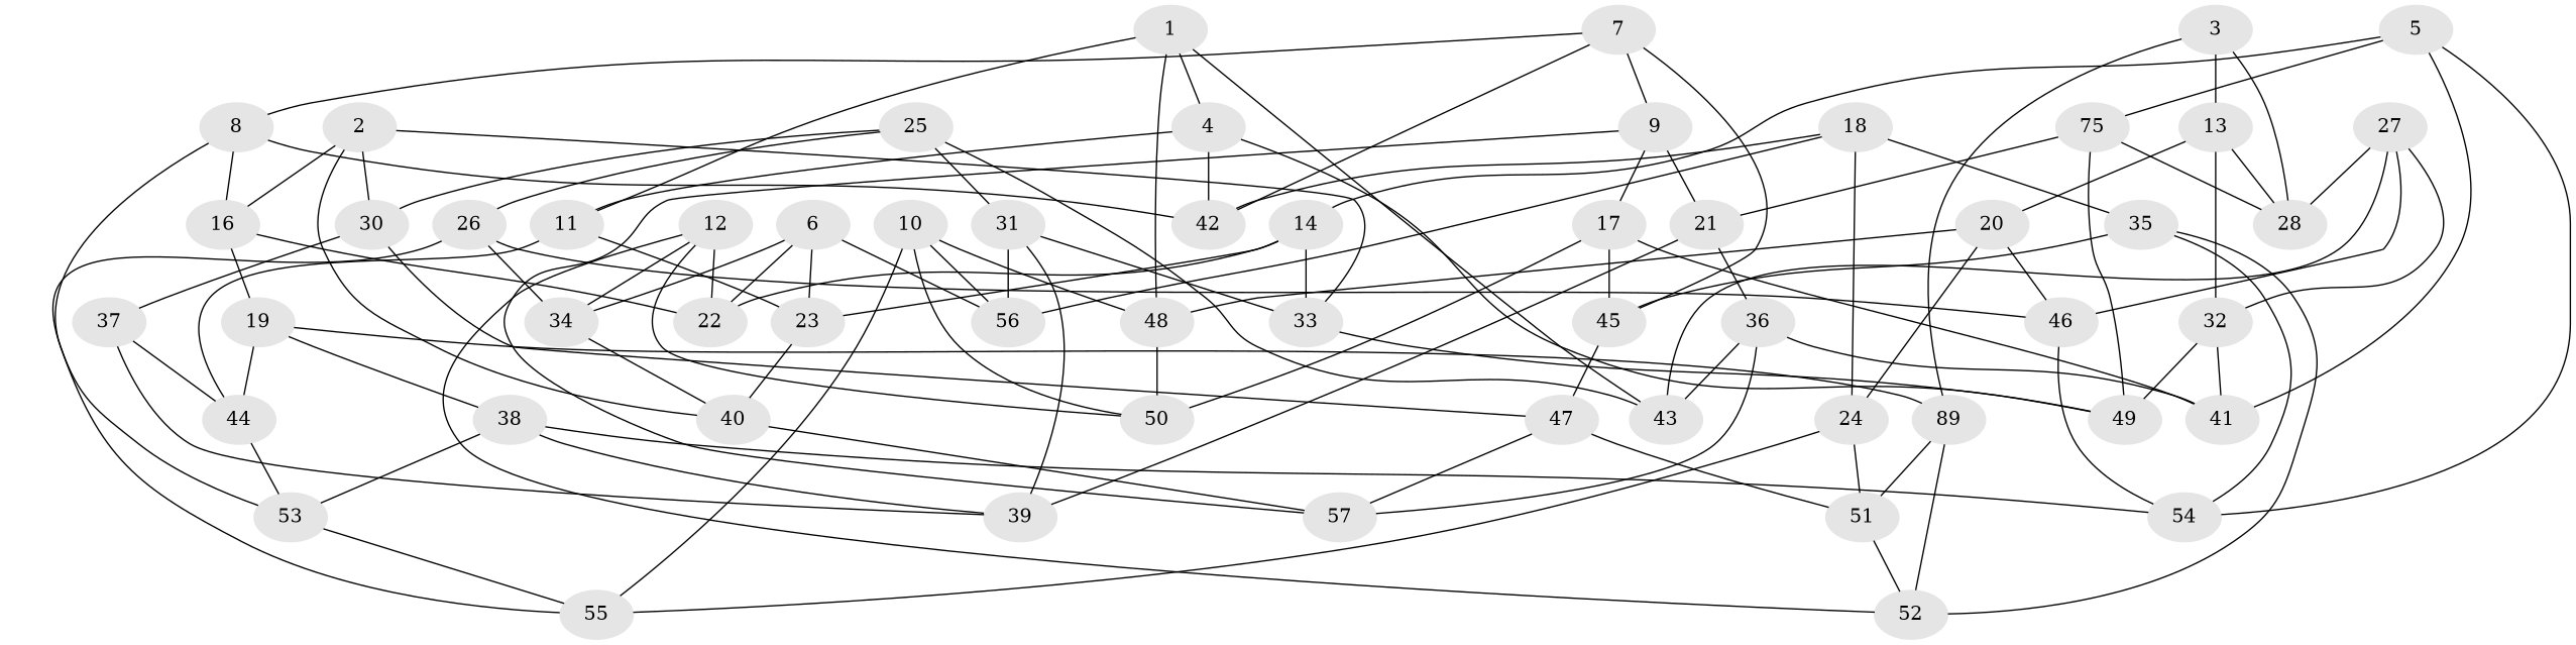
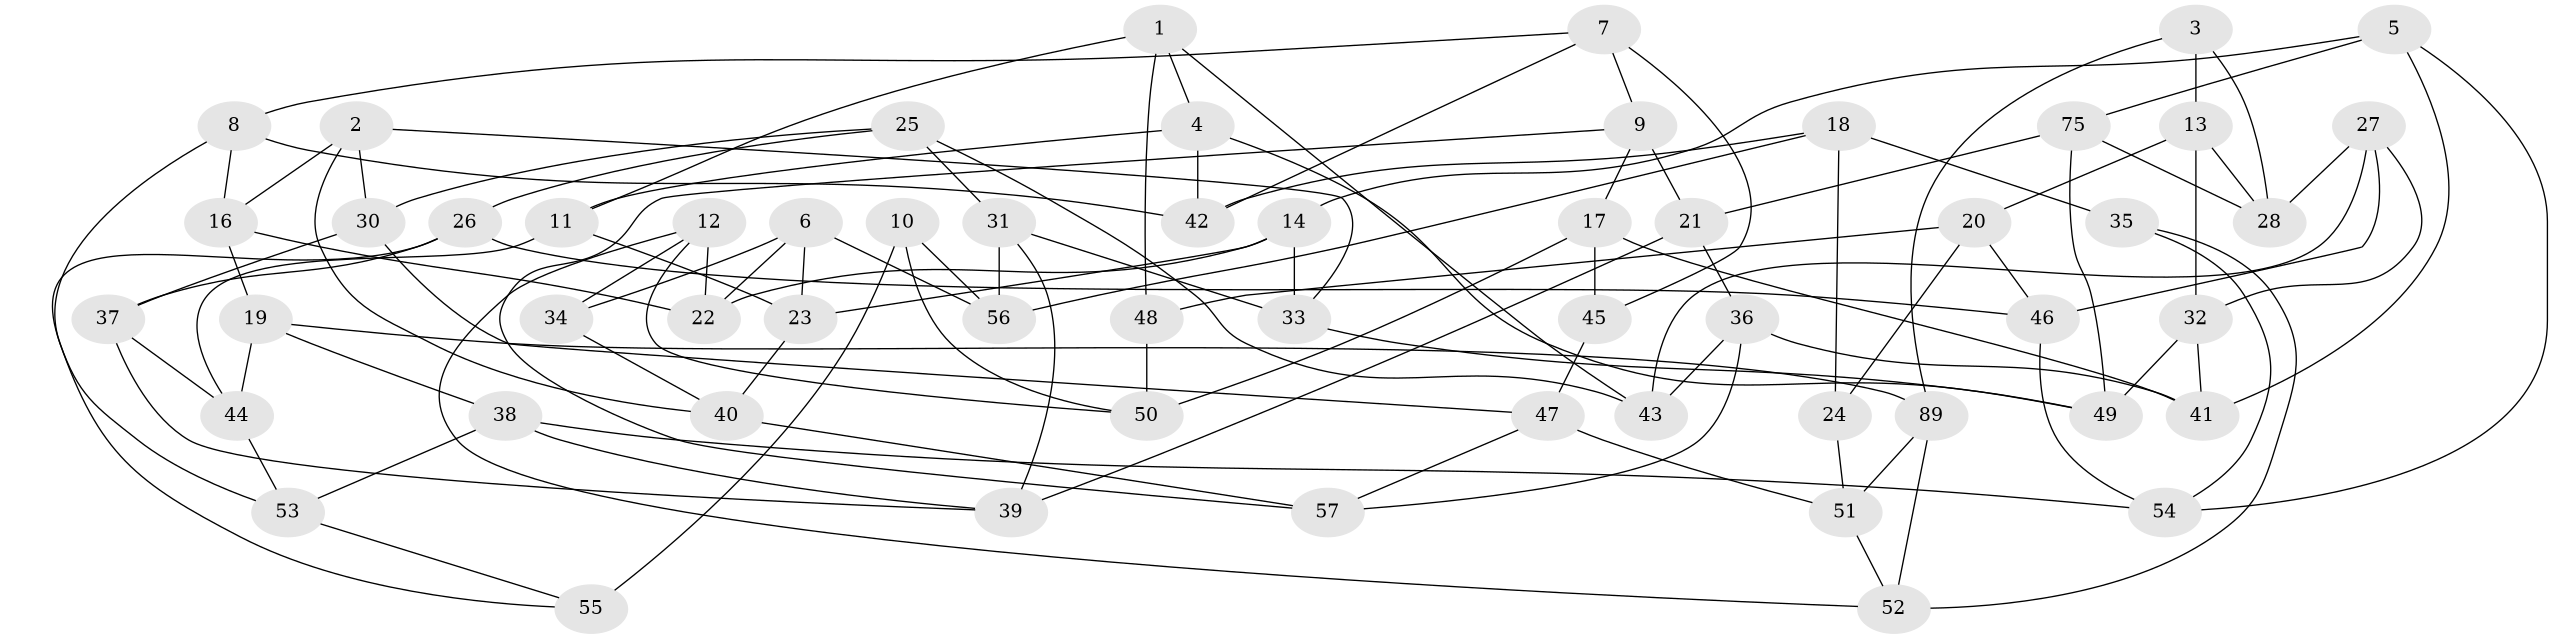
  graph {
    node [color=gray90 style=filled]
    1
    4
    11
    43
    48
    42
    49
    23
    44
    50
    2
    16
    30
    33
    40
    22
    19
    37
    47
    57
    3
    13
    28
    n24 [label=89]
    20
    32
    52
    51
    34
    5
    14
    n32 [label=75]
    41
    54
    21
    6
    56
    7
    8
    9
    45
    53
    17
    55
    36
    39
    10
    12
    24
    46
    38
    18
    35
    25
    26
    31
    27
    1 -- 4
    1 -- 11
    1 -- 43
    1 -- 48
    4 -- 11
    4 -- 42
    4 -- 49
    11 -- 23
    11 -- 44
    48 -- 50
    23 -- 40
    44 -- 53
    2 -- 16
    2 -- 30
    2 -- 33
    2 -- 40
    16 -- 22
    16 -- 19
    30 -- 37
    30 -- 47
    33 -- 49
    40 -- 57
    19 -- 44
    19 -- n24
    19 -- 38
    37 -- 44
    37 -- 39
    47 -- 57
    47 -- 51
    3 -- 13
    3 -- 28
    3 -- n24
    13 -- 28
    13 -- 20
    13 -- 32
    n24 -- 52
    n24 -- 51
    20 -- 48
    20 -- 24
    20 -- 46
    32 -- 49
    32 -- 41
    51 -- 52
    34 -- 40
    5 -- 14
    5 -- n32
    5 -- 41
    5 -- 54
    14 -- 23
    14 -- 33
    14 -- 22
    n32 -- 49
    n32 -- 28
    n32 -- 21
    21 -- 36
    21 -- 39
    6 -- 23
    6 -- 22
    6 -- 34
    6 -- 56
    7 -- 42
    7 -- 8
    7 -- 9
    7 -- 45
    8 -- 42
    8 -- 16
    8 -- 53
    9 -- 57
    9 -- 21
    9 -- 17
    45 -- 47
    53 -- 55
    17 -- 50
    17 -- 41
    17 -- 45
    36 -- 43
    36 -- 57
    36 -- 41
-   10 -- 48
    10 -- 50
    10 -- 56
    10 -- 55
    12 -- 50
    12 -- 22
    12 -- 52
    12 -- 34
    24 -- 51
-   24 -- 55
    46 -- 54
    38 -- 54
    38 -- 53
    38 -- 39
    18 -- 42
    18 -- 56
    18 -- 24
    18 -- 35
    35 -- 52
    35 -- 54
-   35 -- 45
    25 -- 43
    25 -- 30
    25 -- 26
    25 -- 31
-   26 -- 34
+   26 -- 37
    26 -- 55
    26 -- 46
    31 -- 33
    31 -- 56
    31 -- 39
    27 -- 43
    27 -- 28
    27 -- 32
    27 -- 46
  }
